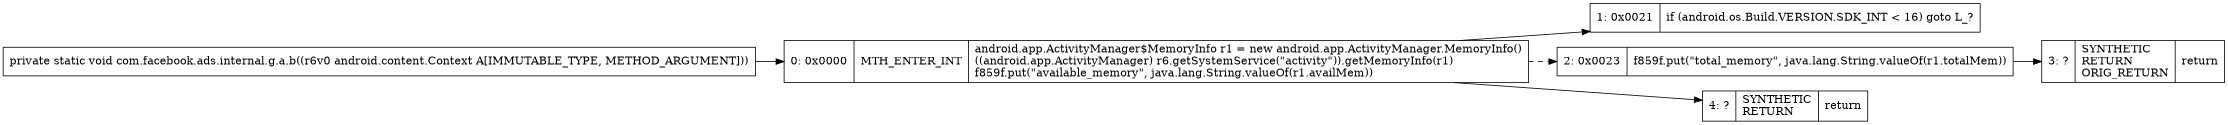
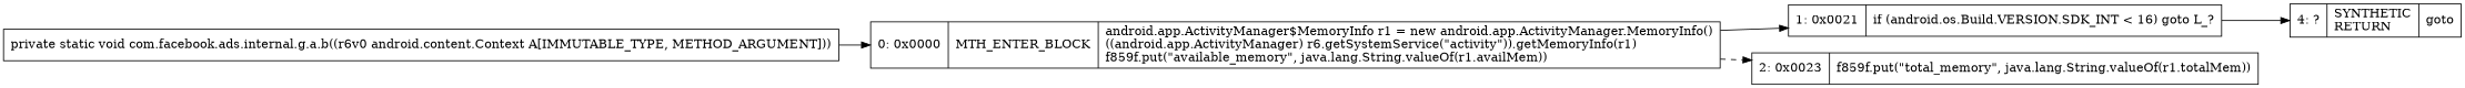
  digraph {
    rankdir=LR
    node [shape=record]
-   n1 [label="{0\:\ 0x0000|MTH_ENTER_INT\l|android.app.ActivityManager$MemoryInfo r1 = new android.app.ActivityManager.MemoryInfo()\l((android.app.ActivityManager) r6.getSystemService(\"activity\")).getMemoryInfo(r1)\lf859f.put(\"available_memory\", java.lang.String.valueOf(r1.availMem))\l}"]
+   n1 [label="{0\:\ 0x0000|MTH_ENTER_BLOCK\l|android.app.ActivityManager$MemoryInfo r1 = new android.app.ActivityManager.MemoryInfo()\l((android.app.ActivityManager) r6.getSystemService(\"activity\")).getMemoryInfo(r1)\lf859f.put(\"available_memory\", java.lang.String.valueOf(r1.availMem))\l}"]
    n2 [label="{1\:\ 0x0021|if (android.os.Build.VERSION.SDK_INT \< 16) goto L_?\l}"]
    n3 [label="{2\:\ 0x0023|f859f.put(\"total_memory\", java.lang.String.valueOf(r1.totalMem))\l}"]
-   n4 [label="{4\:\ ?|SYNTHETIC\lRETURN\l|return\l}"]
-   n5 [label="{3\:\ ?|SYNTHETIC\lRETURN\lORIG_RETURN\l|return\l}"]
+   n4 [label="{4\:\ ?|SYNTHETIC\lRETURN\l|goto\l}"]
    n6 [label="{private static void com.facebook.ads.internal.g.a.b((r6v0 android.content.Context A[IMMUTABLE_TYPE, METHOD_ARGUMENT])) }"]
    n1 -> n2
    n1 -> n3 [style=dashed]
-   n1 -> n4
-   n3 -> n5
+   n2 -> n4
    n6 -> n1
  }
